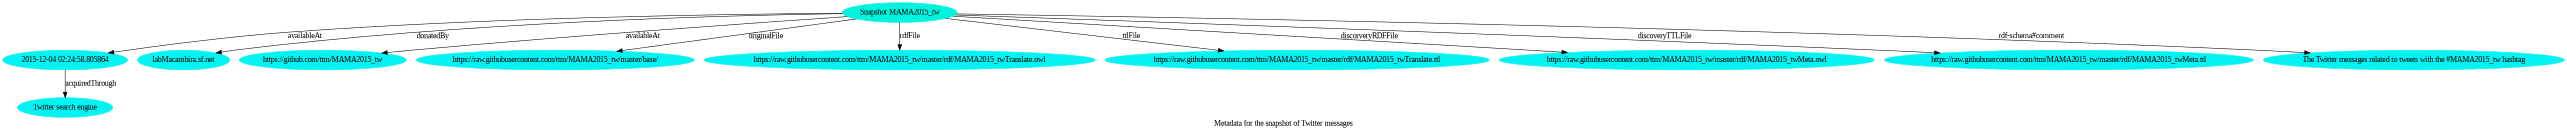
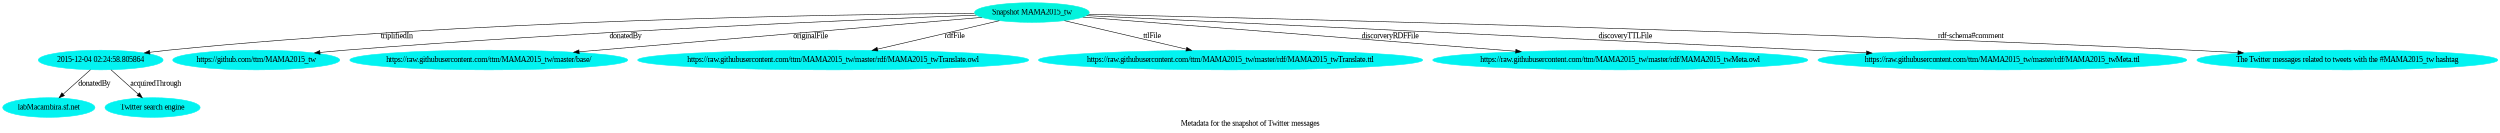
  digraph {
    fontname="Liberation Serif"
    label="Metadata for the snapshot of Twitter messages"
    node [color="#02F3F1" fontname="Liberation Serif" style=filled]
    edge [fontname="Liberation Serif"]
    "Snapshot MAMA2015_tw" [color="#02F3DD"]
    n2 [label="2015-12-04 02:24:58.805864"]
    n3 [label="labMacambira.sf.net"]
    n4 [label="https://github.com/ttm/MAMA2015_tw"]
    n5 [label="https://raw.githubusercontent.com/ttm/MAMA2015_tw/master/base/"]
    n6 [label="https://raw.githubusercontent.com/ttm/MAMA2015_tw/master/rdf/MAMA2015_twTranslate.owl"]
    n7 [label="https://raw.githubusercontent.com/ttm/MAMA2015_tw/master/rdf/MAMA2015_twTranslate.ttl"]
    n8 [label="https://raw.githubusercontent.com/ttm/MAMA2015_tw/master/rdf/MAMA2015_twMeta.owl"]
    n9 [label="https://raw.githubusercontent.com/ttm/MAMA2015_tw/master/rdf/MAMA2015_twMeta.ttl"]
    n10 [label="The Twitter messages related to tweets with the #MAMA2015_tw hashtag"]
    n11 [label="Twitter search engine"]
-   "Snapshot MAMA2015_tw" -> n2 [label=availableAt]
-   "Snapshot MAMA2015_tw" -> n3 [label=donatedBy]
-   "Snapshot MAMA2015_tw" -> n4 [label=availableAt]
+   "Snapshot MAMA2015_tw" -> n2 [label=triplifiedIn]
+   n2 -> n3 [label=donatedBy]
+   "Snapshot MAMA2015_tw" -> n4 [label=donatedBy]
    "Snapshot MAMA2015_tw" -> n5 [label=originalFile]
    "Snapshot MAMA2015_tw" -> n6 [label=rdfFile]
    "Snapshot MAMA2015_tw" -> n7 [label=ttlFile]
    "Snapshot MAMA2015_tw" -> n8 [label=discorveryRDFFile]
    "Snapshot MAMA2015_tw" -> n9 [label=discoveryTTLFile]
    "Snapshot MAMA2015_tw" -> n10 [label="rdf-schema#comment"]
    n2 -> n11 [label=acquiredThrough]
  }
